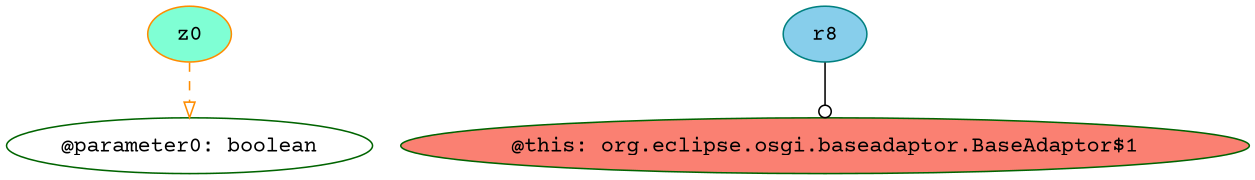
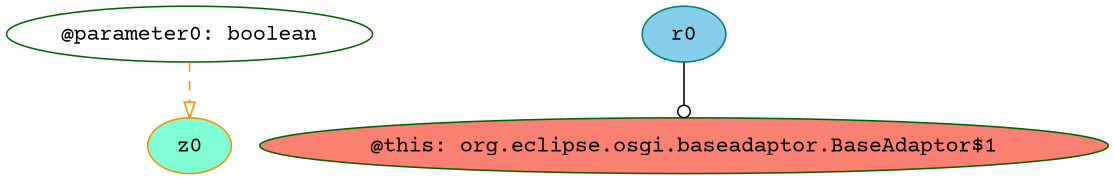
  digraph {
    fontname="Courier Prime"
    node [color=darkgreen fontname="Courier Prime" style=filled]
    edge [fontname="Courier Prime"]
    n1 [fillcolor=white label="@parameter0: boolean"]
    n2 [color=darkorange fillcolor=aquamarine label=z0]
    n3 [fillcolor=salmon label="@this: org.eclipse.osgi.baseadaptor.BaseAdaptor$1"]
-   n4 [color=teal fillcolor=skyblue label=r8]
-   n2 -> n1 [arrowhead=onormal color=darkorange style=dashed]
+   n4 [color=teal fillcolor=skyblue label=r0]
+   n1 -> n2 [arrowhead=onormal color=darkorange style=dashed]
    n4 -> n3 [arrowhead=odot color=black style=solid]
  }
